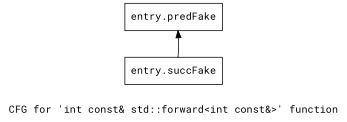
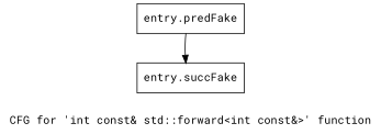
  digraph {
    label="CFG for 'int const& std::forward\<int const&\>' function"
    fontname="Roboto Mono"
    node [shape=record fontname="Roboto Mono"]
    n1 [label="{entry.predFake}"]
    n2 [filename="/proj/xbuilds/2019.2_0801_1/installs/lin64/Vivado/HEAD/tps/lnx64/gcc-6.2.0/lib/gcc/x86_64-pc-linux-gnu/6.2.0/../../../../include/c++/6.2.0/bits/move.h" label="{entry.succFake}" linenumber=77]
-   n2 -> n1 [filename="/proj/xbuilds/2019.2_0801_1/installs/lin64/Vivado/HEAD/tps/lnx64/gcc-6.2.0/lib/gcc/x86_64-pc-linux-gnu/6.2.0/../../../../include/c++/6.2.0/bits/move.h" fontname="Roboto Mono"]
+   n1 -> n2 [filename="/proj/xbuilds/2019.2_0801_1/installs/lin64/Vivado/HEAD/tps/lnx64/gcc-6.2.0/lib/gcc/x86_64-pc-linux-gnu/6.2.0/../../../../include/c++/6.2.0/bits/move.h" fontname="Roboto Mono"]
  }
